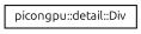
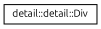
  digraph {
    rankdir=TB
    fontname=Ubuntu
-   n1 [color=black fillcolor=white fontname=Ubuntu fontsize=10 height=0.2 label="picongpu::detail::Div" shape=record style=filled width=0.4]
+   n1 [color=black fillcolor=white fontname=Ubuntu fontsize=10 height=0.2 label="detail::detail::Div" shape=record style=filled width=0.4]
  }
